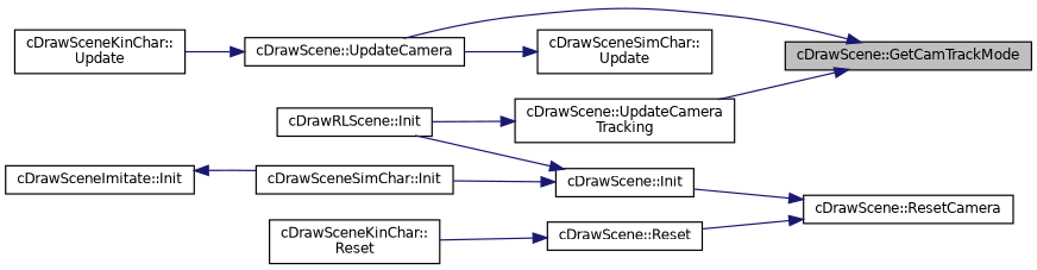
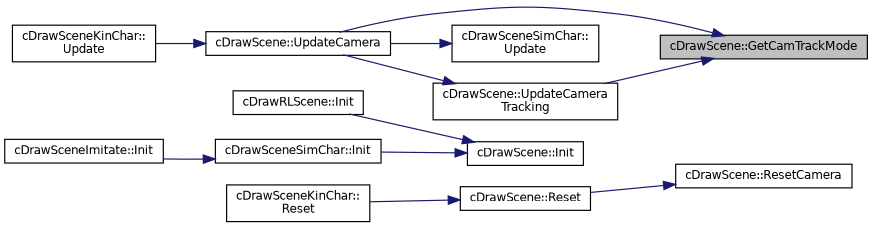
  digraph {
    rankdir=RL
    node [color=black fillcolor=white fontname=Helvetica fontsize=10 shape=record style=filled]
    edge [color=midnightblue dir=back fontname=Helvetica fontsize=10 labelfontname=Helvetica labelfontsize=10 style=solid]
    n1 [fillcolor=grey75 fontcolor=black height=0.2 label="cDrawScene::GetCamTrackMode" width=0.4]
    n2 [height=0.2 label="cDrawScene::UpdateCamera" width=0.4]
    n3 [height=0.2 label="cDrawScene::UpdateCamera\lTracking" width=0.4]
    n4 [height=0.2 label="cDrawScene::ResetCamera" width=0.4]
    n5 [height=0.2 label="cDrawScene::Init" width=0.4]
    n6 [height=0.2 label="cDrawScene::Reset" width=0.4]
    n7 [height=0.2 label="cDrawSceneKinChar::\lUpdate" width=0.4]
    n8 [height=0.2 label="cDrawRLScene::Init" width=0.4]
    n9 [height=0.2 label="cDrawSceneSimChar::Init" width=0.4]
    n10 [height=0.2 label="cDrawSceneKinChar::\lReset" width=0.4]
    n11 [height=0.2 label="cDrawSceneImitate::Init" width=0.4]
    n12 [height=0.2 label="cDrawSceneSimChar::\lUpdate" width=0.4]
    n1 -> n2
    n1 -> n3
    n2 -> n7
-   n3 -> n8
-   n4 -> n5
+   n3 -> n2
    n4 -> n6
    n5 -> n8
    n5 -> n9
    n6 -> n10
-   n11 -> n9
+   n9 -> n11
    n12 -> n2
  }
